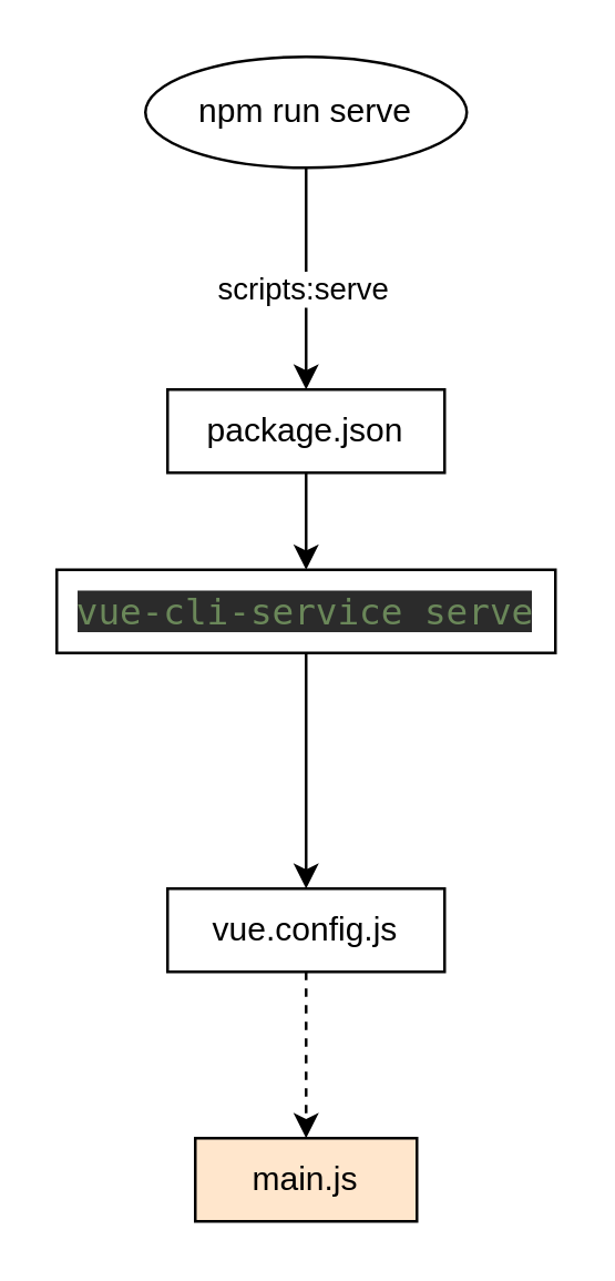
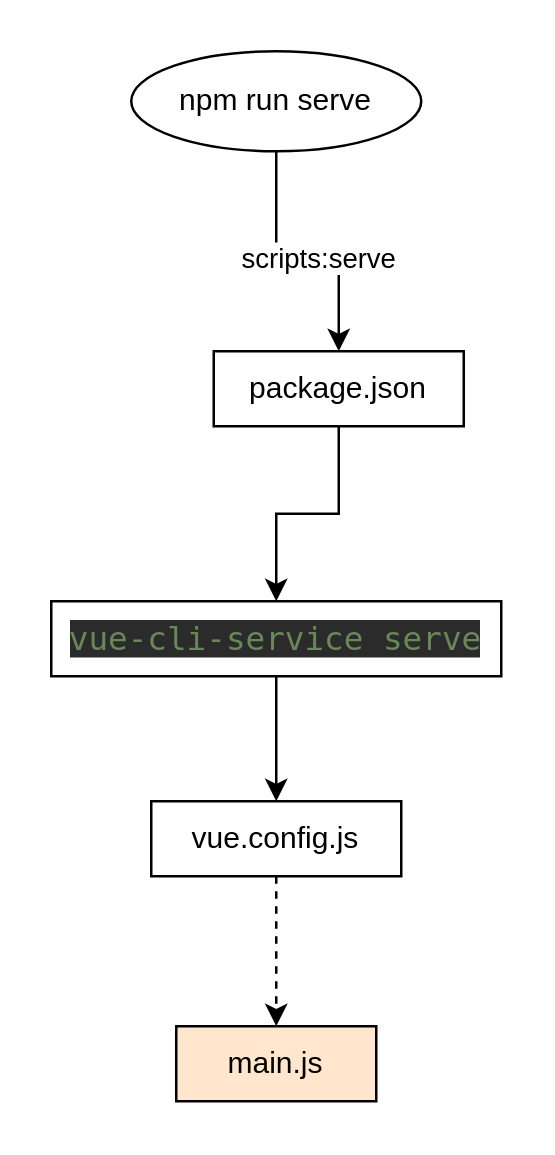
  <mxCell id="0" />
  <mxCell id="1" parent="0" />
  <mxCell id="2" style="edgeStyle=orthogonalEdgeStyle;rounded=0;orthogonalLoop=1;jettySize=auto;html=1;exitX=0.5;exitY=1;exitDx=0;exitDy=0;" edge="1" parent="1" source="4" target="6"><mxGeometry relative="1" as="geometry" /></mxCell>
  <mxCell id="3" value="scripts:serve" style="edgeLabel;html=1;align=center;verticalAlign=middle;resizable=0;points=[];" vertex="1" connectable="0" parent="2"><mxGeometry x="0.075" y="-2" relative="1" as="geometry"><mxPoint as="offset" /></mxGeometry></mxCell>
  <mxCell id="4" value="npm run serve" style="ellipse;whiteSpace=wrap;html=1;" vertex="1" parent="1"><mxGeometry x="52" y="20" width="116" height="40" as="geometry" /></mxCell>
  <mxCell id="5" style="edgeStyle=orthogonalEdgeStyle;rounded=0;orthogonalLoop=1;jettySize=auto;html=1;exitX=0.5;exitY=1;exitDx=0;exitDy=0;entryX=0.5;entryY=0;entryDx=0;entryDy=0;" edge="1" parent="1" source="6" target="8"><mxGeometry relative="1" as="geometry" /></mxCell>
- <mxCell id="6" value="package.json" style="whiteSpace=wrap;html=1;" vertex="1" parent="1"><mxGeometry x="60" y="140" width="100" height="30" as="geometry" /></mxCell>
+ <mxCell id="6" value="package.json" style="whiteSpace=wrap;html=1;" vertex="1" parent="1"><mxGeometry x="85" y="140" width="100" height="30" as="geometry" /></mxCell>
  <mxCell id="7" style="edgeStyle=orthogonalEdgeStyle;rounded=0;orthogonalLoop=1;jettySize=auto;html=1;exitX=0.5;exitY=1;exitDx=0;exitDy=0;entryX=0.5;entryY=0;entryDx=0;entryDy=0;" edge="1" parent="1" source="8" target="10"><mxGeometry relative="1" as="geometry" /></mxCell>
- <mxCell id="8" value="&lt;pre style=&quot;background-color: #2b2b2b ; color: #a9b7c6 ; font-family: &amp;#34;jetbrains mono&amp;#34; , monospace ; font-size: 9.8pt&quot;&gt;&lt;span style=&quot;color: #6a8759&quot;&gt;vue-cli-service serve&lt;/span&gt;&lt;/pre&gt;" style="whiteSpace=wrap;html=1;" vertex="1" parent="1"><mxGeometry x="20" y="205" width="180" height="30" as="geometry" /></mxCell>
+ <mxCell id="8" value="&lt;pre style=&quot;background-color: #2b2b2b ; color: #a9b7c6 ; font-family: &amp;#34;jetbrains mono&amp;#34; , monospace ; font-size: 9.8pt&quot;&gt;&lt;span style=&quot;color: #6a8759&quot;&gt;vue-cli-service serve&lt;/span&gt;&lt;/pre&gt;" style="whiteSpace=wrap;html=1;" vertex="1" parent="1"><mxGeometry x="20" y="240" width="180" height="30" as="geometry" /></mxCell>
  <mxCell id="9" style="edgeStyle=orthogonalEdgeStyle;rounded=0;orthogonalLoop=1;jettySize=auto;html=1;exitX=0.5;exitY=1;exitDx=0;exitDy=0;entryX=0.5;entryY=0;entryDx=0;entryDy=0;dashed=1;" edge="1" parent="1" source="10" target="11"><mxGeometry relative="1" as="geometry" /></mxCell>
  <mxCell id="10" value="vue.config.js" style="whiteSpace=wrap;html=1;" vertex="1" parent="1"><mxGeometry x="60" y="320" width="100" height="30" as="geometry" /></mxCell>
  <mxCell id="11" value="main.js" style="whiteSpace=wrap;html=1;fillColor=#ffe6cc;" vertex="1" parent="1"><mxGeometry x="70" y="410" width="80" height="30" as="geometry" /></mxCell>
